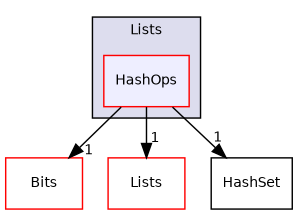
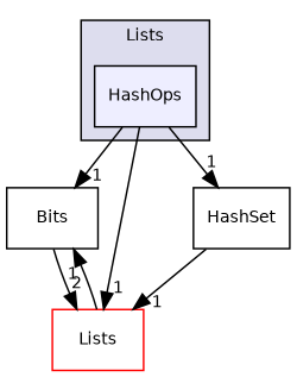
  digraph {
    compound=true
    node [fontname=Helvetica fontsize=10 shape=box]
    edge [headlabel=1 labeldistance=1.5 labelfontname=Helvetica labelfontsize=10]
-   n1 [fillcolor="#eeeeff" label=HashOps pencolor=black style=filled color=red]
-   n2 [color=red label=Bits]
+   n1 [fillcolor="#eeeeff" label=HashOps pencolor=black style=filled]
+   n2 [color=black label=Bits]
    n3 [color=red label=Lists]
    n4 [label=HashSet]
    subgraph cluster_1 {
      bgcolor="#ddddee"
      fontname=Helvetica
      fontsize=10
      label=Lists
      pencolor=black
      n1
    }
    n1 -> n2
    n1 -> n3
    n1 -> n4
+   n2 -> n3 [headlabel=2]
+   n3 -> n2
+   n4 -> n3
  }
